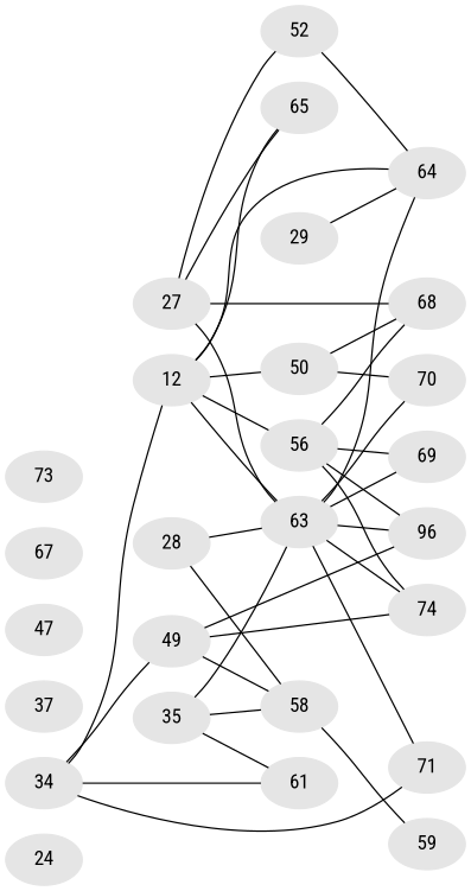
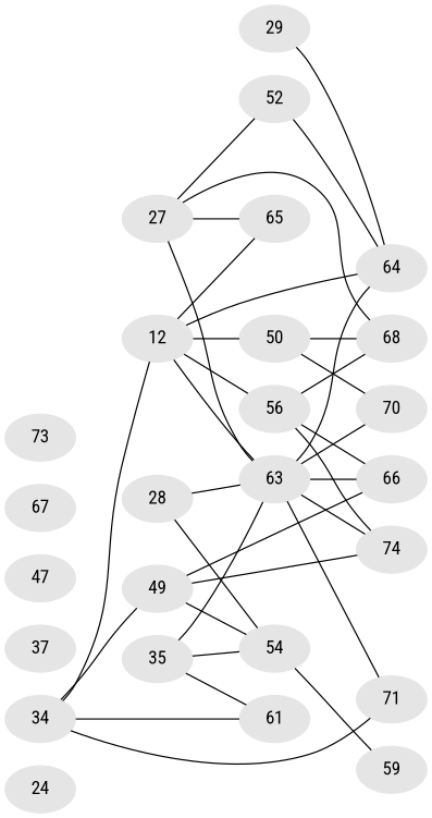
  graph {
    fontname="Roboto Condensed"
    rankdir=LR
    node [color=gray90 fontname="Roboto Condensed" style=filled]
    edge [fontname="Roboto Condensed"]
    24
    27 [super="+20"]
    52
    63 [super="+45+62+57"]
    65
    68 [super="+51"]
    64 [super="+2"]
    71 [super="+14+38"]
-   66 [super="+60" label=96]
+   66 [super="+60"]
    74 [super="+23+46"]
    70 [super="+32"]
-   69 [super="+40"]
-   58 [super="+18+48"]
+   58 [super="+18+48" label=54]
    59
    28
    29
    34 [super="+33"]
    n18 [label=12 super="+19"]
    49 [super="+5+17"]
    61
    50 [super="+15"]
    56 [super="+25+39+54"]
    35
    37 [super="+8"]
    47
    67 [super="+13"]
    73
    27 -- 52
    27 -- 63 [weight=3]
    27 -- 65
    27 -- 68 [weight=2]
    52 -- 64
    63 -- 64
    63 -- 71
    63 -- 66
    63 -- 74 [weight=2]
    63 -- 70
-   63 -- 69
    58 -- 59
    28 -- 63
    28 -- 58
    29 -- 64
    34 -- 71 [weight=2]
    34 -- n18
    34 -- 49
    34 -- 61
    n18 -- 63
    n18 -- 65
    n18 -- 64 [weight=2]
    n18 -- 50
    n18 -- 56
    49 -- 66
    49 -- 74
    49 -- 58 [weight=2]
    50 -- 68 [weight=2]
    50 -- 70
    56 -- 68 [weight=2]
    56 -- 66
    56 -- 74 [weight=2]
-   56 -- 69
    35 -- 63
    35 -- 58 [weight=2]
    35 -- 61
  }
